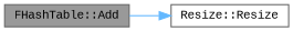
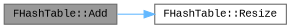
  digraph {
    rankdir=LR
    fontname="Liberation Mono"
    node [fontname="Liberation Mono" fontsize=10 shape=box style=filled]
    n1 [color=gray40 fillcolor=grey60 fontcolor=black height=0.2 label="FHashTable::Add" width=0.4]
-   n2 [color=grey40 fillcolor=white height=0.2 label="Resize::Resize" width=0.4]
+   n2 [color=grey40 fillcolor=white height=0.2 label="FHashTable::Resize" width=0.4]
    n1 -> n2 [color=steelblue1 fontname="Liberation Mono" fontsize=10 labelfontname=Helvetica labelfontsize=10 style=solid]
  }
